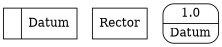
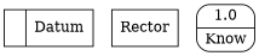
  digraph {
    n1 [label="<f0>  |<f1> Datum " shape=record]
    n2 [label=Rector shape=box]
-   n3 [label="{<f0> 1.0|<f1> Datum }" shape=Mrecord]
+   n3 [label="{<f0> 1.0|<f1> Know }" shape=Mrecord]
  }
